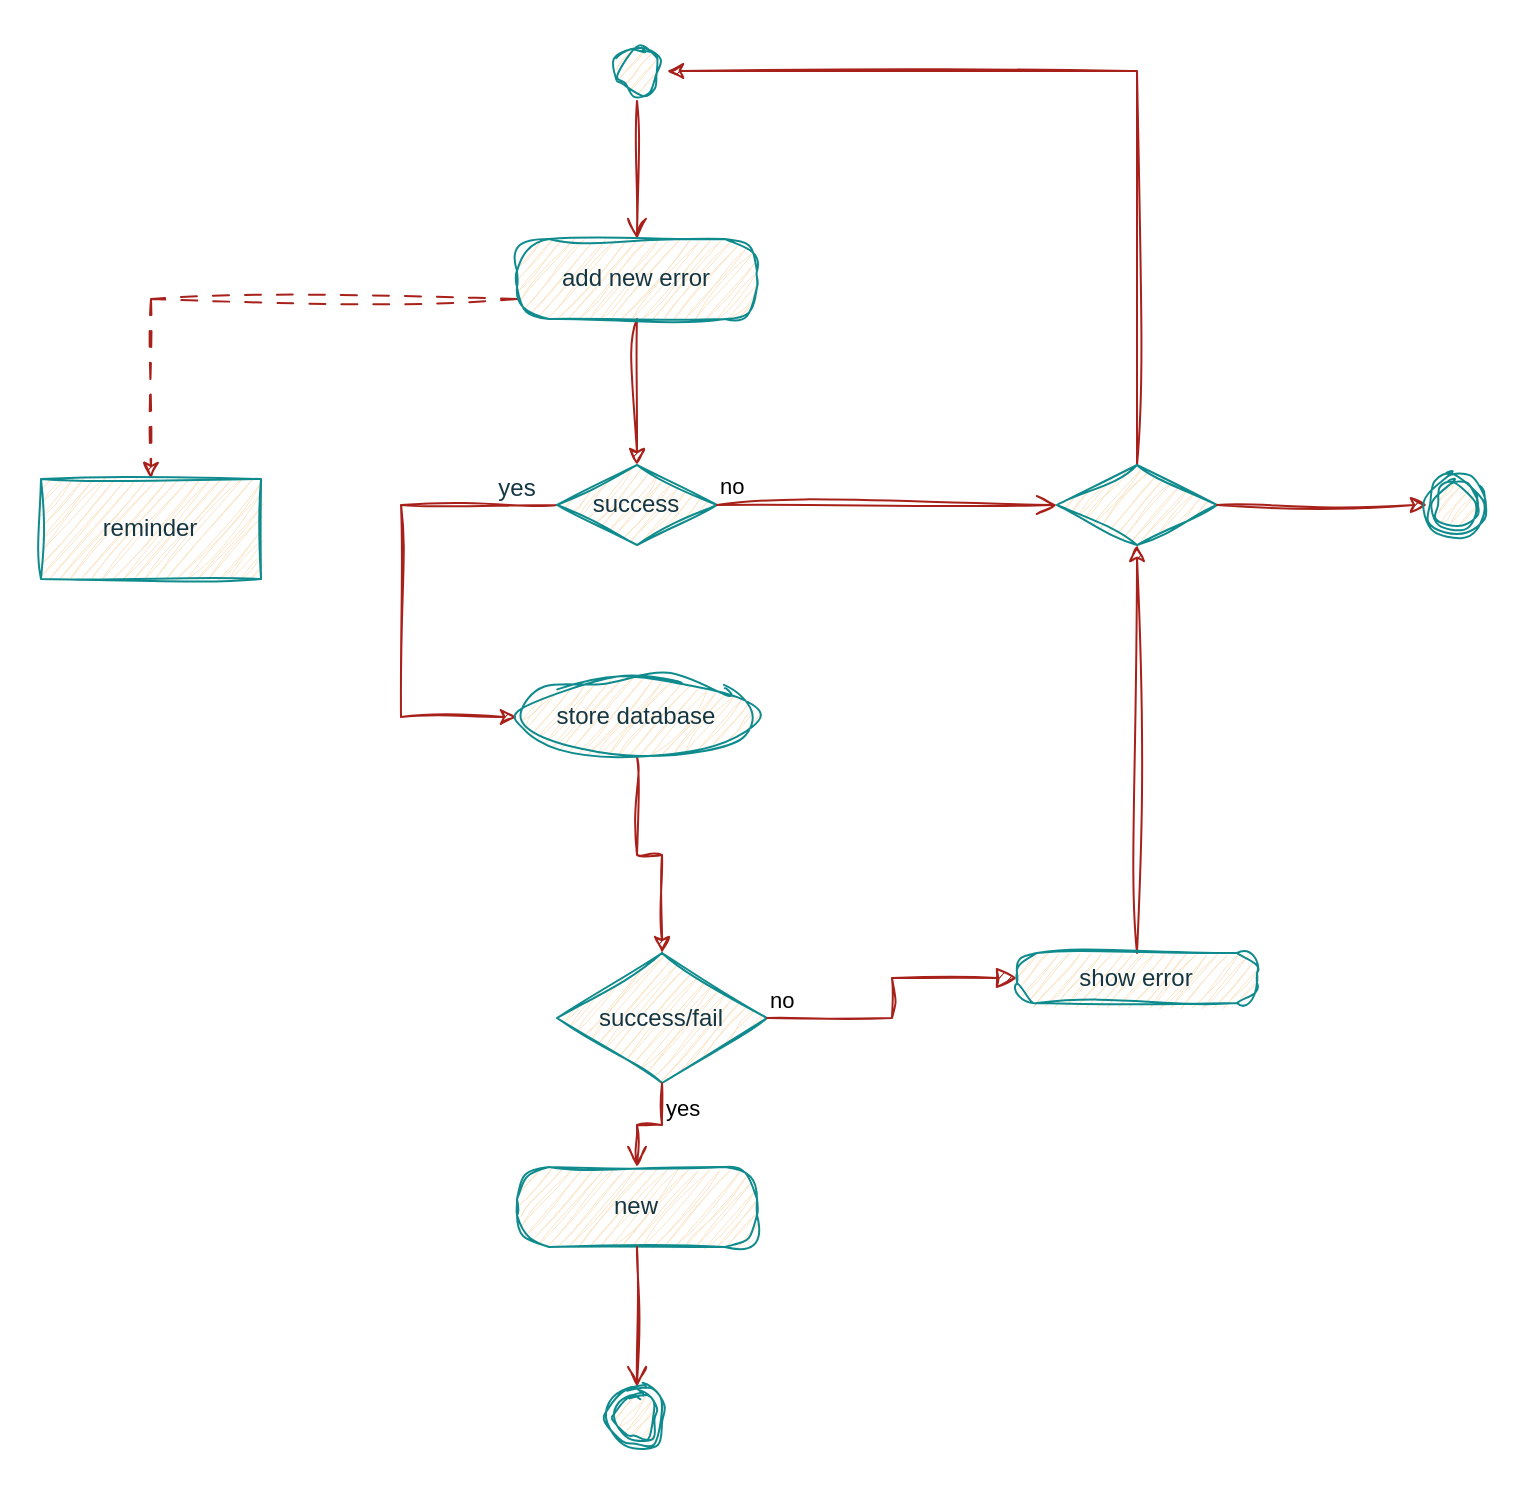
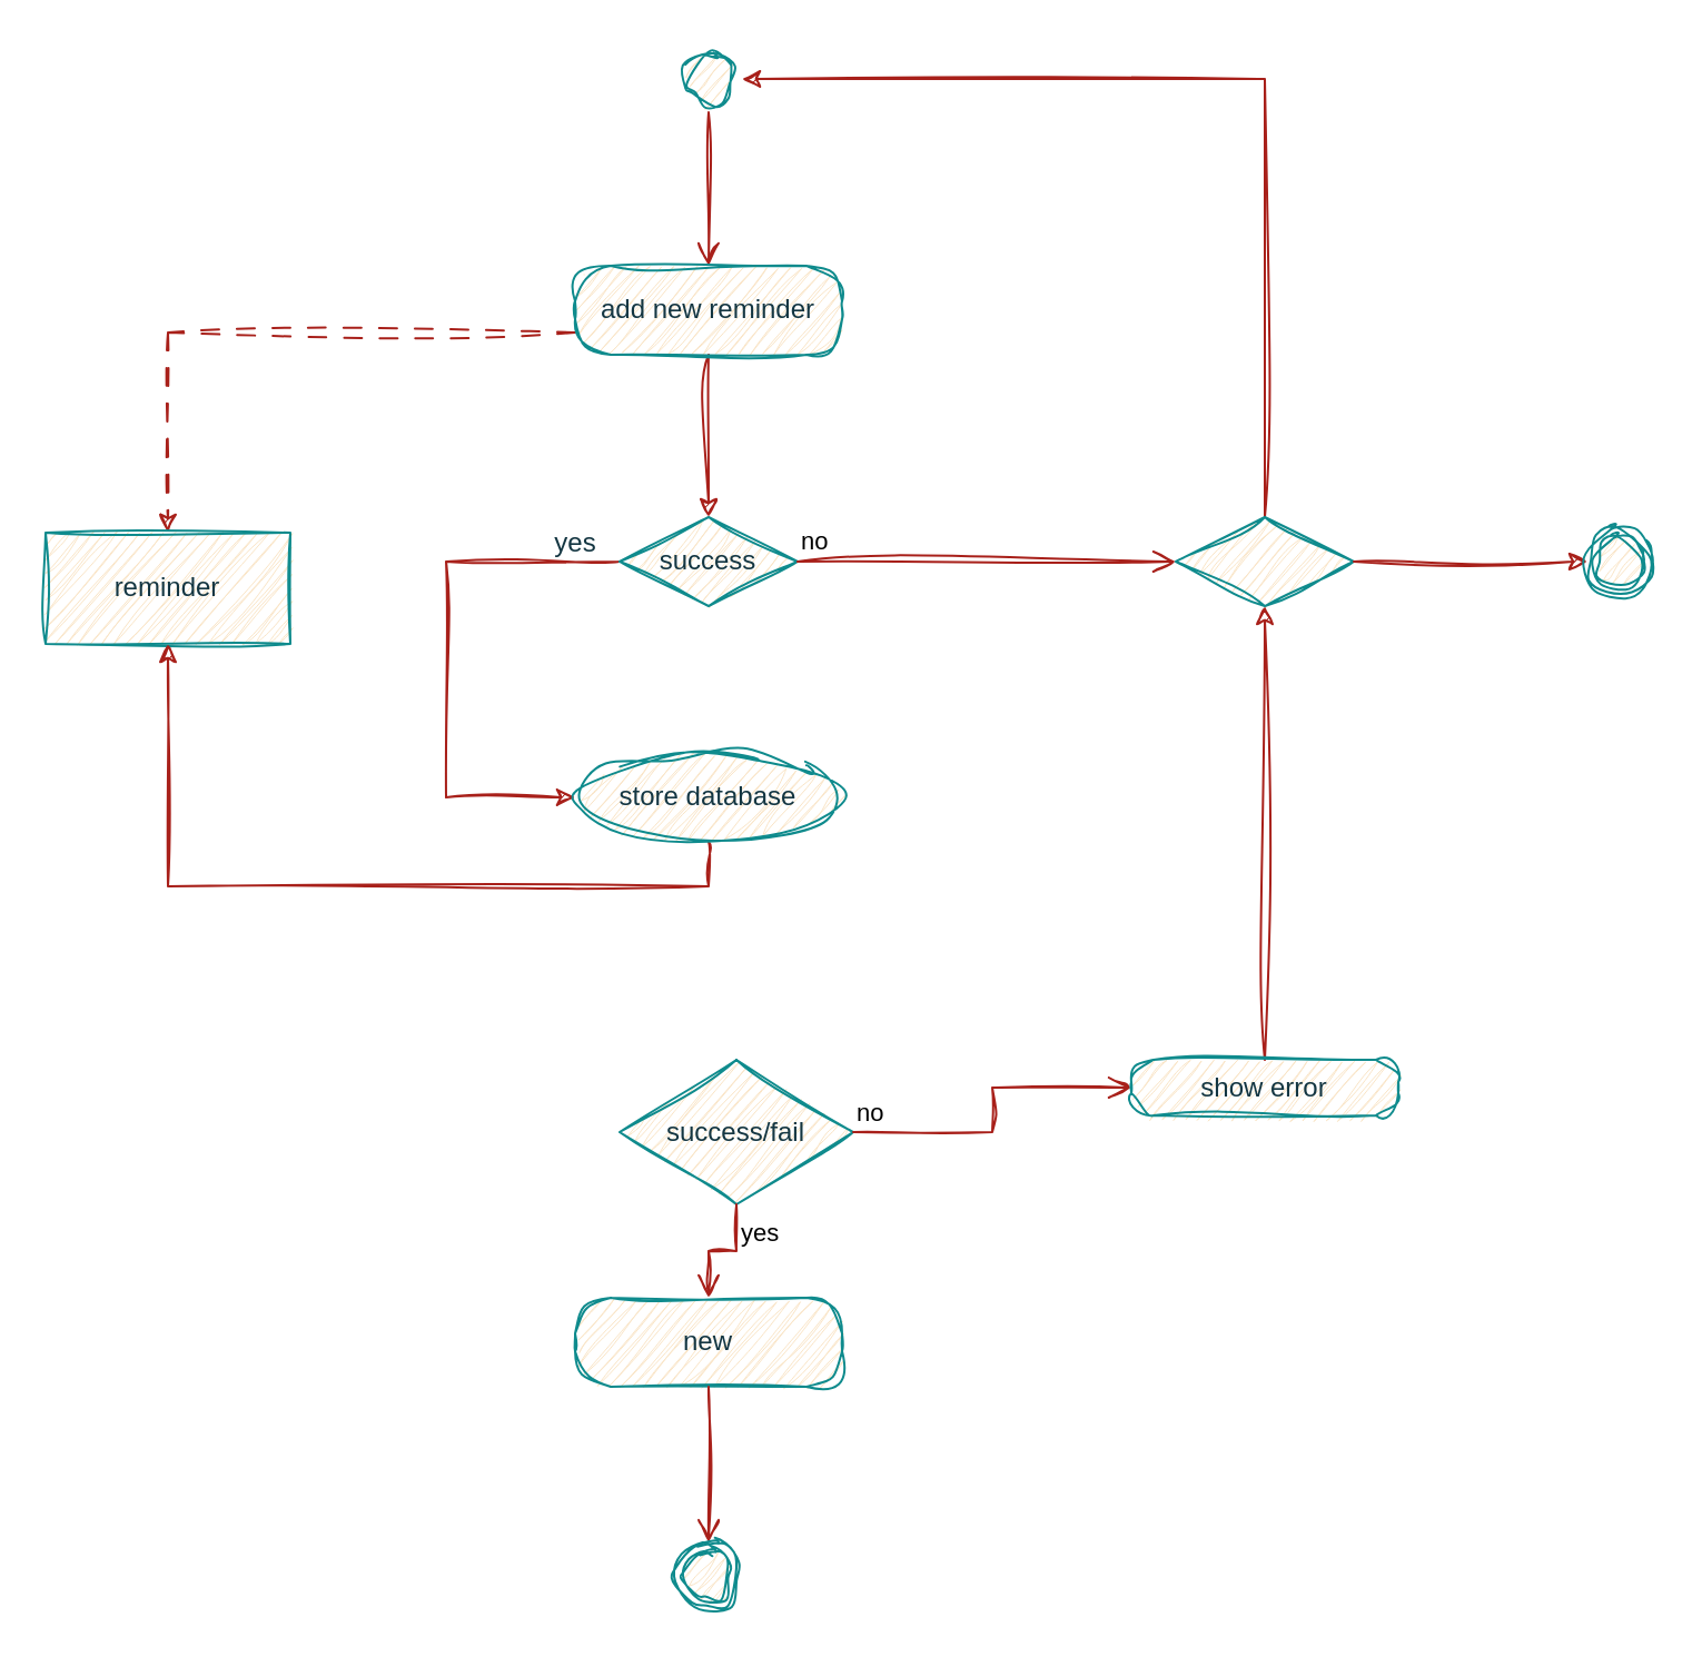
  <mxCell id="0" />
  <mxCell id="1" parent="0" />
  <mxCell id="2" value="" style="ellipse;html=1;shape=startState;fillColor=#FAE5C7;strokeColor=#0F8B8D;labelBackgroundColor=none;fontColor=#143642;sketch=1;curveFitting=1;jiggle=2;" vertex="1" parent="1"><mxGeometry x="303" y="20" width="30" height="30" as="geometry" /></mxCell>
  <mxCell id="3" value="" style="edgeStyle=orthogonalEdgeStyle;html=1;verticalAlign=bottom;endArrow=open;endSize=8;strokeColor=#A8201A;rounded=0;entryX=0.5;entryY=0;entryDx=0;entryDy=0;labelBackgroundColor=none;fontColor=default;sketch=1;curveFitting=1;jiggle=2;" edge="1" parent="1" source="2" target="6"><mxGeometry relative="1" as="geometry"><mxPoint x="318" y="110" as="targetPoint" /></mxGeometry></mxCell>
  <mxCell id="4" style="edgeStyle=orthogonalEdgeStyle;rounded=0;orthogonalLoop=1;jettySize=auto;html=1;exitX=0;exitY=0.75;exitDx=0;exitDy=0;strokeColor=#A8201A;fontColor=default;fillColor=#FAE5C7;dashed=1;dashPattern=8 8;labelBackgroundColor=none;entryX=0.5;entryY=0;entryDx=0;entryDy=0;sketch=1;curveFitting=1;jiggle=2;" edge="1" parent="1" source="6" target="10"><mxGeometry relative="1" as="geometry"><mxPoint x="93" y="236" as="targetPoint" /></mxGeometry></mxCell>
  <mxCell id="5" style="edgeStyle=orthogonalEdgeStyle;rounded=0;orthogonalLoop=1;jettySize=auto;html=1;exitX=0.5;exitY=1;exitDx=0;exitDy=0;entryX=0.5;entryY=0;entryDx=0;entryDy=0;strokeColor=#A8201A;fontColor=default;fillColor=#FAE5C7;labelBackgroundColor=none;sketch=1;curveFitting=1;jiggle=2;" edge="1" parent="1" source="6" target="8"><mxGeometry relative="1" as="geometry" /></mxCell>
- <mxCell id="6" value="add new error" style="rounded=1;whiteSpace=wrap;html=1;arcSize=40;fontColor=#143642;fillColor=#FAE5C7;strokeColor=#0F8B8D;labelBackgroundColor=none;sketch=1;curveFitting=1;jiggle=2;" vertex="1" parent="1"><mxGeometry x="258" y="119" width="120" height="40" as="geometry" /></mxCell>
+ <mxCell id="6" value="add new reminder" style="rounded=1;whiteSpace=wrap;html=1;arcSize=40;fontColor=#143642;fillColor=#FAE5C7;strokeColor=#0F8B8D;labelBackgroundColor=none;sketch=1;curveFitting=1;jiggle=2;" vertex="1" parent="1"><mxGeometry x="258" y="119" width="120" height="40" as="geometry" /></mxCell>
  <mxCell id="7" style="edgeStyle=orthogonalEdgeStyle;rounded=0;orthogonalLoop=1;jettySize=auto;html=1;exitX=0;exitY=0.5;exitDx=0;exitDy=0;entryX=0;entryY=0.5;entryDx=0;entryDy=0;strokeColor=#A8201A;fontColor=default;fillColor=#FAE5C7;labelBackgroundColor=none;sketch=1;curveFitting=1;jiggle=2;" edge="1" parent="1" source="8" target="14"><mxGeometry relative="1" as="geometry"><Array as="points"><mxPoint x="200" y="252" /><mxPoint x="200" y="358" /></Array></mxGeometry></mxCell>
  <mxCell id="8" value="success" style="rhombus;whiteSpace=wrap;html=1;fontColor=#143642;fillColor=#FAE5C7;strokeColor=#0F8B8D;labelBackgroundColor=none;sketch=1;curveFitting=1;jiggle=2;" vertex="1" parent="1"><mxGeometry x="278" y="232" width="80" height="40" as="geometry" /></mxCell>
  <mxCell id="9" value="no" style="edgeStyle=orthogonalEdgeStyle;html=1;align=left;verticalAlign=bottom;endArrow=open;endSize=8;strokeColor=#A8201A;rounded=0;fontColor=default;fillColor=#FAE5C7;labelBackgroundColor=none;sketch=1;curveFitting=1;jiggle=2;" edge="1" parent="1" source="8" target="12"><mxGeometry x="-1" relative="1" as="geometry"><mxPoint x="408" y="428" as="targetPoint" /></mxGeometry></mxCell>
  <mxCell id="10" value="reminder" style="html=1;whiteSpace=wrap;strokeColor=#0F8B8D;fontColor=#143642;fillColor=#FAE5C7;labelBackgroundColor=none;sketch=1;curveFitting=1;jiggle=2;" vertex="1" parent="1"><mxGeometry x="20" y="239" width="110" height="50" as="geometry" /></mxCell>
  <mxCell id="11" style="edgeStyle=orthogonalEdgeStyle;rounded=0;orthogonalLoop=1;jettySize=auto;html=1;exitX=0.5;exitY=0;exitDx=0;exitDy=0;entryX=1;entryY=0.5;entryDx=0;entryDy=0;strokeColor=#A8201A;fontColor=default;fillColor=#FAE5C7;labelBackgroundColor=none;sketch=1;curveFitting=1;jiggle=2;" edge="1" parent="1" source="12" target="2"><mxGeometry relative="1" as="geometry" /></mxCell>
  <mxCell id="12" value="" style="rhombus;whiteSpace=wrap;html=1;fontColor=#143642;fillColor=#FAE5C7;strokeColor=#0F8B8D;labelBackgroundColor=none;sketch=1;curveFitting=1;jiggle=2;" vertex="1" parent="1"><mxGeometry x="528" y="232" width="80" height="40" as="geometry" /></mxCell>
- <mxCell id="13" style="edgeStyle=orthogonalEdgeStyle;rounded=0;orthogonalLoop=1;jettySize=auto;html=1;exitX=0.5;exitY=1;exitDx=0;exitDy=0;entryX=0.5;entryY=0;entryDx=0;entryDy=0;strokeColor=#A8201A;fontColor=default;fillColor=#FAE5C7;labelBackgroundColor=none;sketch=1;curveFitting=1;jiggle=2;" edge="1" parent="1" source="14" target="16"><mxGeometry relative="1" as="geometry" /></mxCell>
+ <mxCell id="13" style="edgeStyle=orthogonalEdgeStyle;rounded=0;orthogonalLoop=1;jettySize=auto;html=1;exitX=0.5;exitY=1;exitDx=0;exitDy=0;strokeColor=#A8201A;fontColor=default;fillColor=#FAE5C7;labelBackgroundColor=none;sketch=1;curveFitting=1;jiggle=2;" edge="1" parent="1" source="14" target="10"><mxGeometry relative="1" as="geometry" /></mxCell>
  <mxCell id="14" value="store database" style="ellipse;whiteSpace=wrap;html=1;arcSize=40;fontColor=#143642;fillColor=#FAE5C7;strokeColor=#0F8B8D;labelBackgroundColor=none;sketch=1;curveFitting=1;jiggle=2;" vertex="1" parent="1"><mxGeometry x="258" y="338" width="120" height="40" as="geometry" /></mxCell>
  <mxCell id="15" value="yes" style="text;html=1;align=center;verticalAlign=middle;resizable=0;points=[];autosize=1;strokeColor=none;fillColor=none;fontColor=#143642;labelBackgroundColor=none;sketch=1;curveFitting=1;jiggle=2;" vertex="1" parent="1"><mxGeometry x="239" y="231" width="37" height="26" as="geometry" /></mxCell>
  <mxCell id="16" value="success/fail" style="rhombus;whiteSpace=wrap;html=1;fontColor=#143642;fillColor=#FAE5C7;strokeColor=#0F8B8D;labelBackgroundColor=none;sketch=1;curveFitting=1;jiggle=2;" vertex="1" parent="1"><mxGeometry x="278" y="476" width="105" height="65" as="geometry" /></mxCell>
- <mxCell id="17" value="no" style="edgeStyle=orthogonalEdgeStyle;html=1;align=left;verticalAlign=bottom;endArrow=block;endSize=8;strokeColor=#A8201A;rounded=0;fontColor=default;fillColor=#FAE5C7;entryX=0;entryY=0.5;entryDx=0;entryDy=0;labelBackgroundColor=none;sketch=1;curveFitting=1;jiggle=2;" edge="1" parent="1" source="16" target="20"><mxGeometry x="-1" relative="1" as="geometry"><mxPoint x="467" y="496" as="targetPoint" /></mxGeometry></mxCell>
+ <mxCell id="17" value="no" style="edgeStyle=orthogonalEdgeStyle;html=1;align=left;verticalAlign=bottom;endArrow=open;endSize=8;strokeColor=#A8201A;rounded=0;fontColor=default;fillColor=#FAE5C7;entryX=0;entryY=0.5;entryDx=0;entryDy=0;labelBackgroundColor=none;sketch=1;curveFitting=1;jiggle=2;" edge="1" parent="1" source="16" target="20"><mxGeometry x="-1" relative="1" as="geometry"><mxPoint x="467" y="496" as="targetPoint" /></mxGeometry></mxCell>
  <mxCell id="18" value="yes" style="edgeStyle=orthogonalEdgeStyle;html=1;align=left;verticalAlign=top;endArrow=open;endSize=8;strokeColor=#A8201A;rounded=0;fontColor=default;fillColor=#FAE5C7;entryX=0.5;entryY=0;entryDx=0;entryDy=0;labelBackgroundColor=none;sketch=1;curveFitting=1;jiggle=2;" edge="1" parent="1" source="16" target="21"><mxGeometry x="-1" relative="1" as="geometry"><mxPoint x="327" y="576" as="targetPoint" /></mxGeometry></mxCell>
  <mxCell id="19" style="edgeStyle=orthogonalEdgeStyle;rounded=0;orthogonalLoop=1;jettySize=auto;html=1;exitX=0.5;exitY=0;exitDx=0;exitDy=0;entryX=0.5;entryY=1;entryDx=0;entryDy=0;strokeColor=#A8201A;fontColor=default;fillColor=#FAE5C7;labelBackgroundColor=none;sketch=1;curveFitting=1;jiggle=2;" edge="1" parent="1" source="20" target="12"><mxGeometry relative="1" as="geometry" /></mxCell>
  <mxCell id="20" value="show error" style="rounded=1;whiteSpace=wrap;html=1;arcSize=40;fontColor=#143642;fillColor=#FAE5C7;strokeColor=#0F8B8D;labelBackgroundColor=none;sketch=1;curveFitting=1;jiggle=2;" vertex="1" parent="1"><mxGeometry x="508" y="476" width="120" height="25" as="geometry" /></mxCell>
  <mxCell id="21" value="new" style="rounded=1;whiteSpace=wrap;html=1;arcSize=40;fontColor=#143642;fillColor=#FAE5C7;strokeColor=#0F8B8D;labelBackgroundColor=none;sketch=1;curveFitting=1;jiggle=2;" vertex="1" parent="1"><mxGeometry x="258" y="583" width="120" height="40" as="geometry" /></mxCell>
  <mxCell id="22" value="" style="edgeStyle=orthogonalEdgeStyle;html=1;verticalAlign=bottom;endArrow=open;endSize=8;strokeColor=#A8201A;rounded=0;fontColor=default;fillColor=#FAE5C7;entryX=0.5;entryY=0;entryDx=0;entryDy=0;labelBackgroundColor=none;sketch=1;curveFitting=1;jiggle=2;" edge="1" parent="1" source="21" target="23"><mxGeometry relative="1" as="geometry"><mxPoint x="327" y="683" as="targetPoint" /></mxGeometry></mxCell>
  <mxCell id="23" value="" style="ellipse;html=1;shape=endState;fillColor=#FAE5C7;strokeColor=#0F8B8D;fontColor=#143642;labelBackgroundColor=none;sketch=1;curveFitting=1;jiggle=2;" vertex="1" parent="1"><mxGeometry x="303" y="693" width="30" height="30" as="geometry" /></mxCell>
  <mxCell id="24" style="edgeStyle=orthogonalEdgeStyle;rounded=0;orthogonalLoop=1;jettySize=auto;html=1;exitX=1;exitY=0.5;exitDx=0;exitDy=0;entryX=0;entryY=0.5;entryDx=0;entryDy=0;strokeColor=#A8201A;fontColor=default;fillColor=#FAE5C7;labelBackgroundColor=none;sketch=1;curveFitting=1;jiggle=2;" edge="1" parent="1" source="12" target="25"><mxGeometry relative="1" as="geometry"><mxPoint x="713" y="251.67" as="targetPoint" /></mxGeometry></mxCell>
  <mxCell id="25" value="" style="ellipse;html=1;shape=endState;fillColor=#FAE5C7;strokeColor=#0F8B8D;fontColor=#143642;labelBackgroundColor=none;sketch=1;curveFitting=1;jiggle=2;" vertex="1" parent="1"><mxGeometry x="713" y="237" width="30" height="30" as="geometry" /></mxCell>
